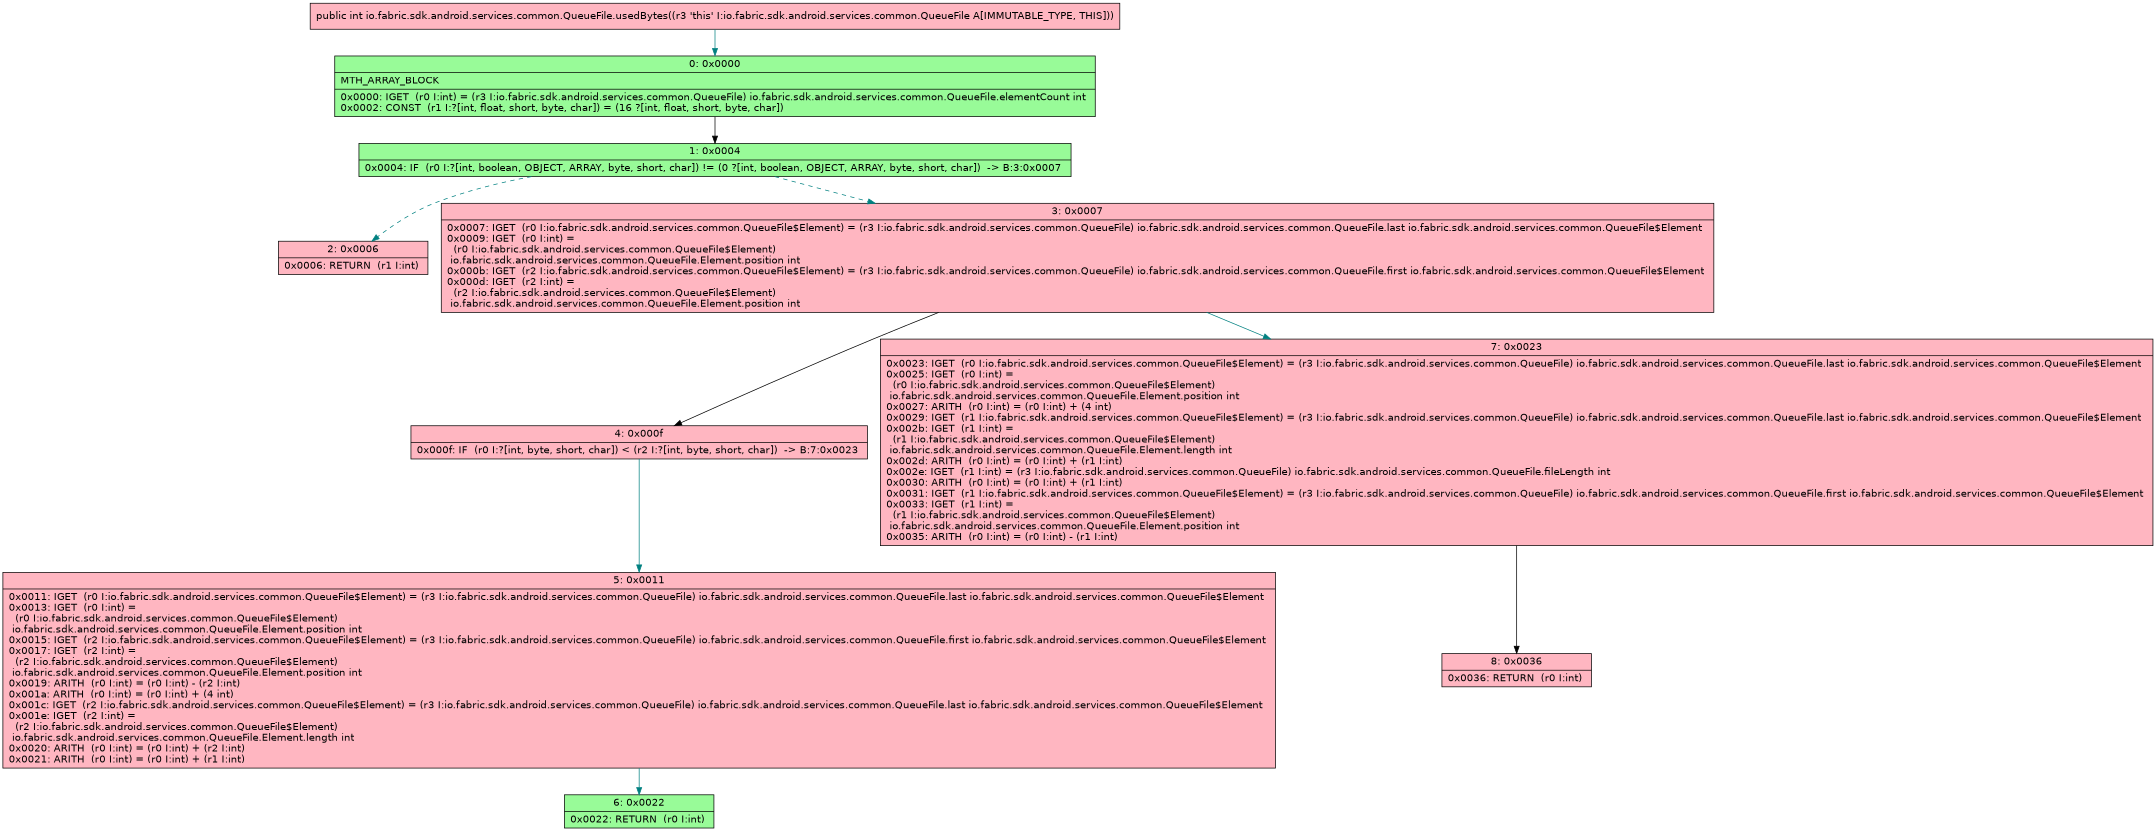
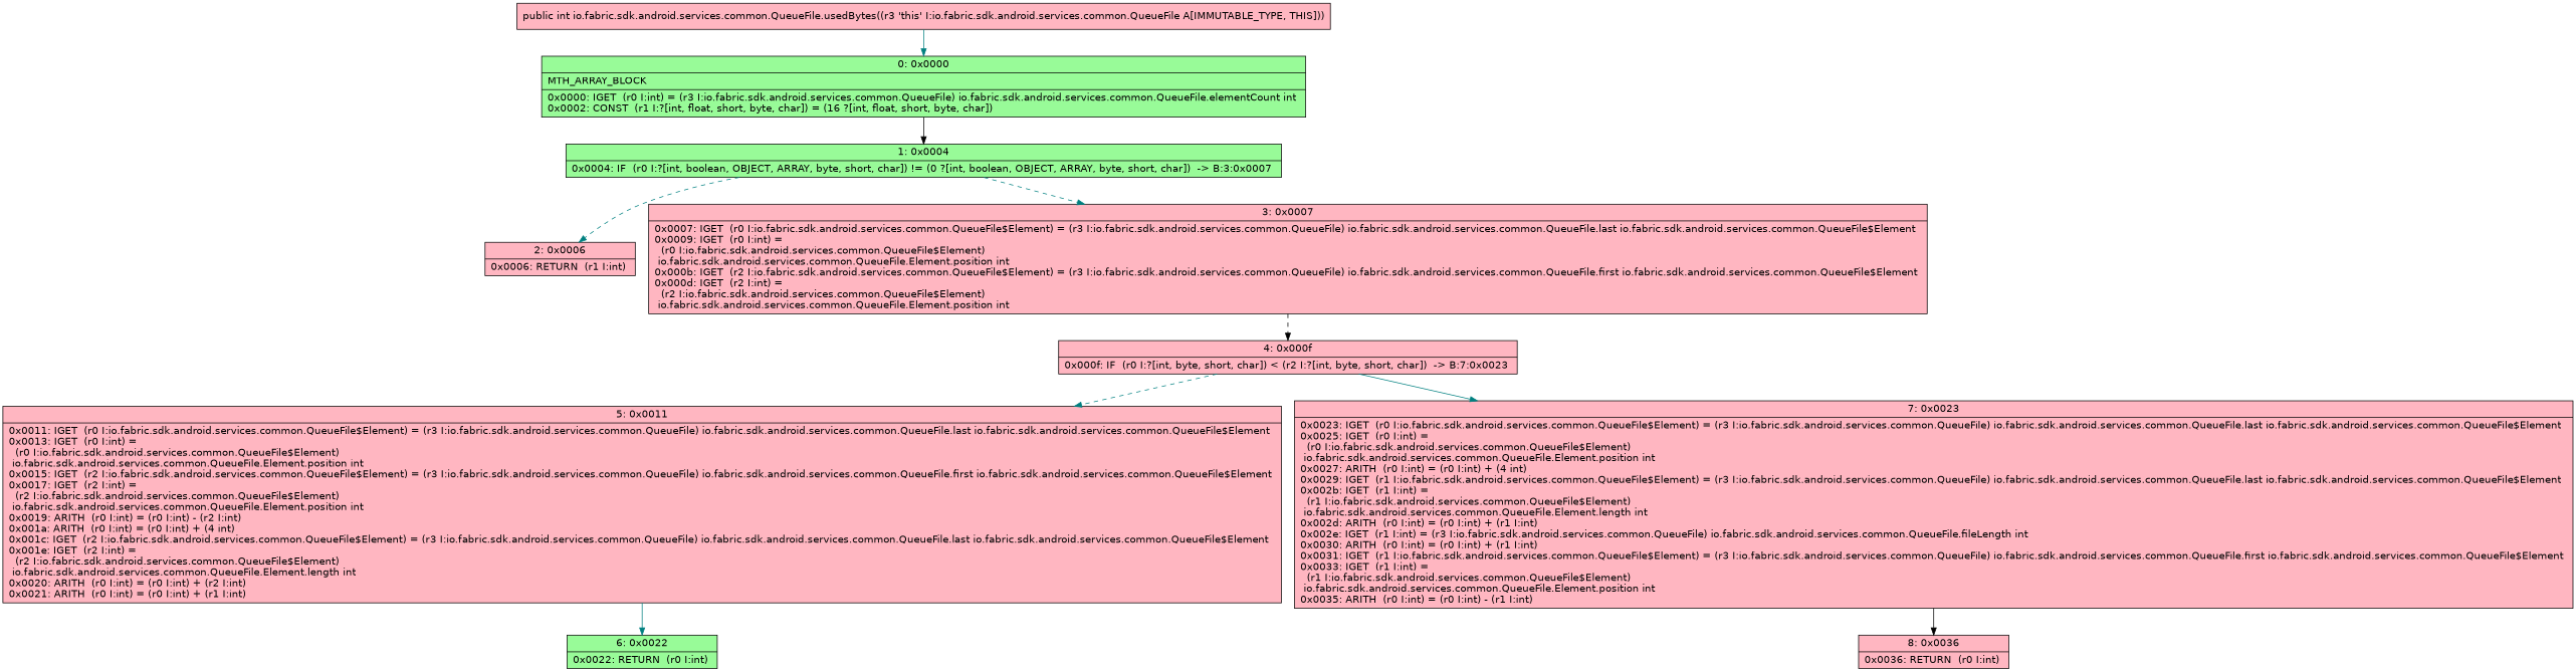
  digraph {
    fontname="DejaVu Sans"
    node [fillcolor=lightpink fontname="DejaVu Sans" shape=record style=filled]
    edge [color=teal fontname="DejaVu Sans"]
    n1 [fillcolor=palegreen label="{0\:\ 0x0000|MTH_ARRAY_BLOCK\l|0x0000: IGET  (r0 I:int) = (r3 I:io.fabric.sdk.android.services.common.QueueFile) io.fabric.sdk.android.services.common.QueueFile.elementCount int \l0x0002: CONST  (r1 I:?[int, float, short, byte, char]) = (16 ?[int, float, short, byte, char]) \l}"]
    n2 [fillcolor=palegreen label="{1\:\ 0x0004|0x0004: IF  (r0 I:?[int, boolean, OBJECT, ARRAY, byte, short, char]) != (0 ?[int, boolean, OBJECT, ARRAY, byte, short, char])  \-\> B:3:0x0007 \l}"]
    n3 [label="{2\:\ 0x0006|0x0006: RETURN  (r1 I:int) \l}"]
    n4 [label="{3\:\ 0x0007|0x0007: IGET  (r0 I:io.fabric.sdk.android.services.common.QueueFile$Element) = (r3 I:io.fabric.sdk.android.services.common.QueueFile) io.fabric.sdk.android.services.common.QueueFile.last io.fabric.sdk.android.services.common.QueueFile$Element \l0x0009: IGET  (r0 I:int) = \l  (r0 I:io.fabric.sdk.android.services.common.QueueFile$Element)\l io.fabric.sdk.android.services.common.QueueFile.Element.position int \l0x000b: IGET  (r2 I:io.fabric.sdk.android.services.common.QueueFile$Element) = (r3 I:io.fabric.sdk.android.services.common.QueueFile) io.fabric.sdk.android.services.common.QueueFile.first io.fabric.sdk.android.services.common.QueueFile$Element \l0x000d: IGET  (r2 I:int) = \l  (r2 I:io.fabric.sdk.android.services.common.QueueFile$Element)\l io.fabric.sdk.android.services.common.QueueFile.Element.position int \l}"]
    n5 [label="{4\:\ 0x000f|0x000f: IF  (r0 I:?[int, byte, short, char]) \< (r2 I:?[int, byte, short, char])  \-\> B:7:0x0023 \l}"]
    n6 [label="{5\:\ 0x0011|0x0011: IGET  (r0 I:io.fabric.sdk.android.services.common.QueueFile$Element) = (r3 I:io.fabric.sdk.android.services.common.QueueFile) io.fabric.sdk.android.services.common.QueueFile.last io.fabric.sdk.android.services.common.QueueFile$Element \l0x0013: IGET  (r0 I:int) = \l  (r0 I:io.fabric.sdk.android.services.common.QueueFile$Element)\l io.fabric.sdk.android.services.common.QueueFile.Element.position int \l0x0015: IGET  (r2 I:io.fabric.sdk.android.services.common.QueueFile$Element) = (r3 I:io.fabric.sdk.android.services.common.QueueFile) io.fabric.sdk.android.services.common.QueueFile.first io.fabric.sdk.android.services.common.QueueFile$Element \l0x0017: IGET  (r2 I:int) = \l  (r2 I:io.fabric.sdk.android.services.common.QueueFile$Element)\l io.fabric.sdk.android.services.common.QueueFile.Element.position int \l0x0019: ARITH  (r0 I:int) = (r0 I:int) \- (r2 I:int) \l0x001a: ARITH  (r0 I:int) = (r0 I:int) + (4 int) \l0x001c: IGET  (r2 I:io.fabric.sdk.android.services.common.QueueFile$Element) = (r3 I:io.fabric.sdk.android.services.common.QueueFile) io.fabric.sdk.android.services.common.QueueFile.last io.fabric.sdk.android.services.common.QueueFile$Element \l0x001e: IGET  (r2 I:int) = \l  (r2 I:io.fabric.sdk.android.services.common.QueueFile$Element)\l io.fabric.sdk.android.services.common.QueueFile.Element.length int \l0x0020: ARITH  (r0 I:int) = (r0 I:int) + (r2 I:int) \l0x0021: ARITH  (r0 I:int) = (r0 I:int) + (r1 I:int) \l}"]
    n7 [label="{7\:\ 0x0023|0x0023: IGET  (r0 I:io.fabric.sdk.android.services.common.QueueFile$Element) = (r3 I:io.fabric.sdk.android.services.common.QueueFile) io.fabric.sdk.android.services.common.QueueFile.last io.fabric.sdk.android.services.common.QueueFile$Element \l0x0025: IGET  (r0 I:int) = \l  (r0 I:io.fabric.sdk.android.services.common.QueueFile$Element)\l io.fabric.sdk.android.services.common.QueueFile.Element.position int \l0x0027: ARITH  (r0 I:int) = (r0 I:int) + (4 int) \l0x0029: IGET  (r1 I:io.fabric.sdk.android.services.common.QueueFile$Element) = (r3 I:io.fabric.sdk.android.services.common.QueueFile) io.fabric.sdk.android.services.common.QueueFile.last io.fabric.sdk.android.services.common.QueueFile$Element \l0x002b: IGET  (r1 I:int) = \l  (r1 I:io.fabric.sdk.android.services.common.QueueFile$Element)\l io.fabric.sdk.android.services.common.QueueFile.Element.length int \l0x002d: ARITH  (r0 I:int) = (r0 I:int) + (r1 I:int) \l0x002e: IGET  (r1 I:int) = (r3 I:io.fabric.sdk.android.services.common.QueueFile) io.fabric.sdk.android.services.common.QueueFile.fileLength int \l0x0030: ARITH  (r0 I:int) = (r0 I:int) + (r1 I:int) \l0x0031: IGET  (r1 I:io.fabric.sdk.android.services.common.QueueFile$Element) = (r3 I:io.fabric.sdk.android.services.common.QueueFile) io.fabric.sdk.android.services.common.QueueFile.first io.fabric.sdk.android.services.common.QueueFile$Element \l0x0033: IGET  (r1 I:int) = \l  (r1 I:io.fabric.sdk.android.services.common.QueueFile$Element)\l io.fabric.sdk.android.services.common.QueueFile.Element.position int \l0x0035: ARITH  (r0 I:int) = (r0 I:int) \- (r1 I:int) \l}"]
    n8 [fillcolor=palegreen label="{6\:\ 0x0022|0x0022: RETURN  (r0 I:int) \l}"]
    n9 [label="{8\:\ 0x0036|0x0036: RETURN  (r0 I:int) \l}"]
    n10 [label="{public int io.fabric.sdk.android.services.common.QueueFile.usedBytes((r3 'this' I:io.fabric.sdk.android.services.common.QueueFile A[IMMUTABLE_TYPE, THIS])) }"]
    n1 -> n2 [color=black]
    n2 -> n3 [style=dashed]
    n2 -> n4 [style=dashed]
-   n4 -> n5 [color=black]
-   n5 -> n6 [style=solid]
-   n4 -> n7
+   n4 -> n5 [color=black style=dashed]
+   n5 -> n6 [style=dashed]
+   n5 -> n7
    n6 -> n8
    n7 -> n9 [color=black]
    n10 -> n1
  }
